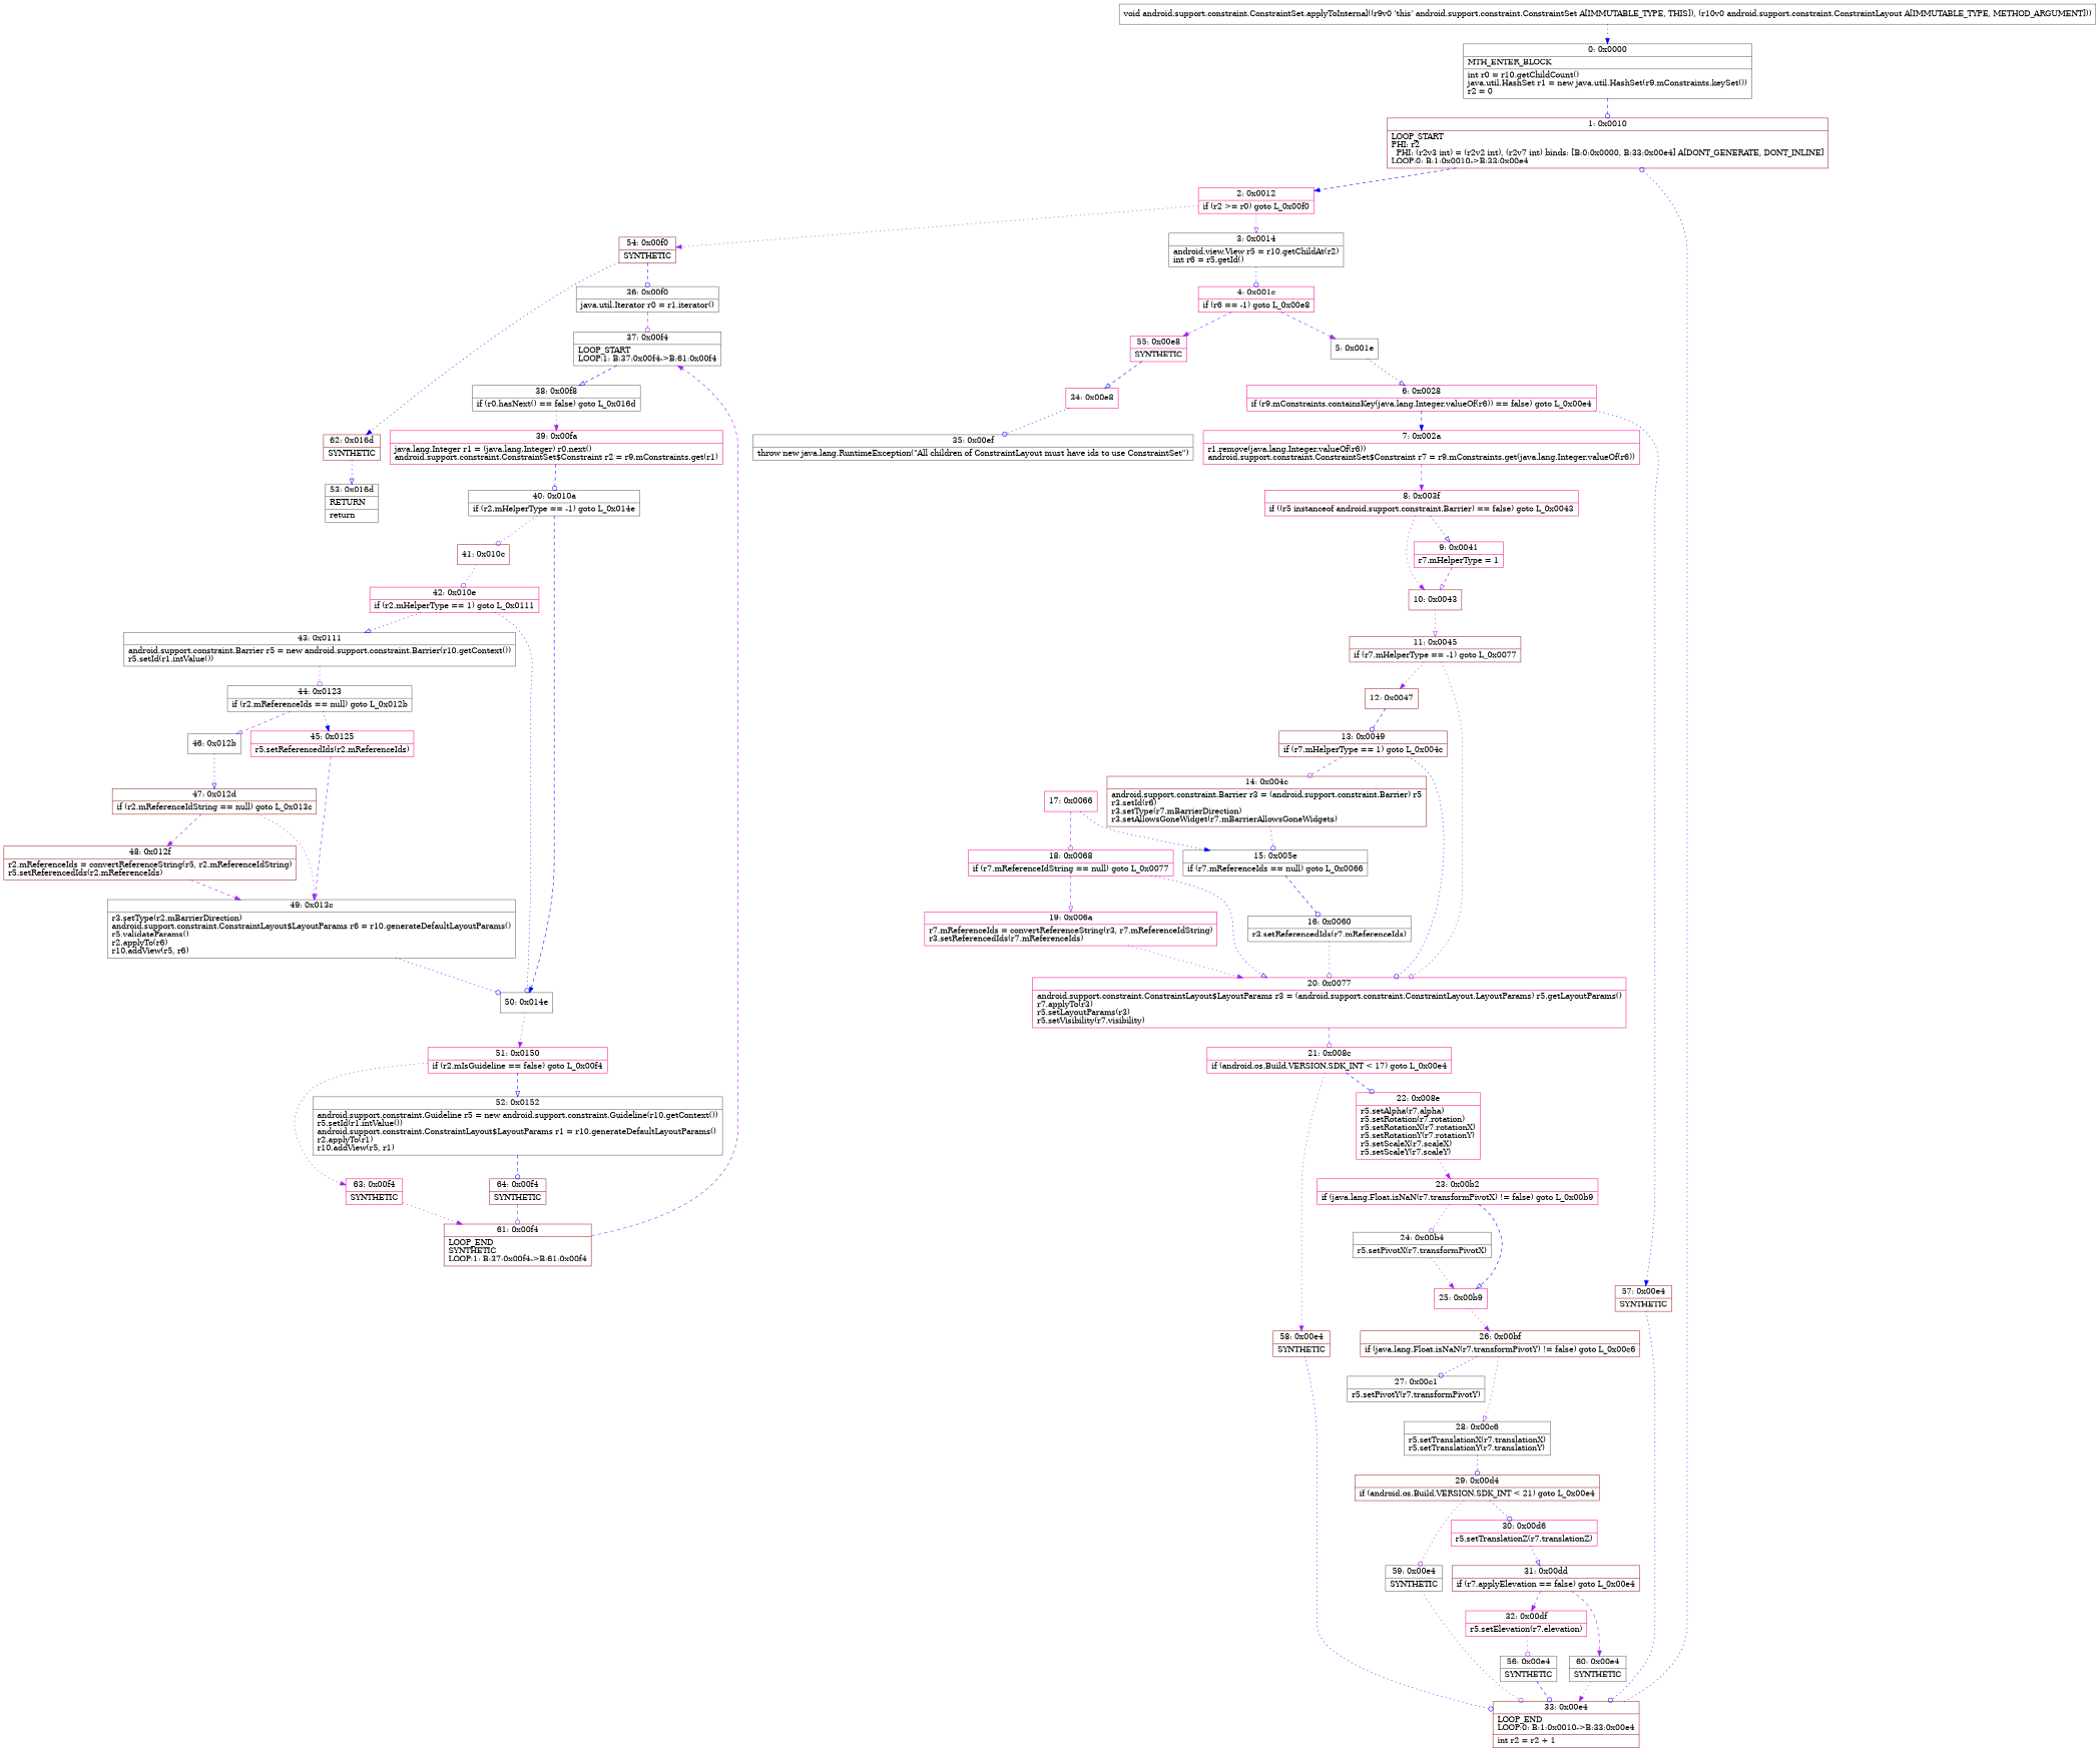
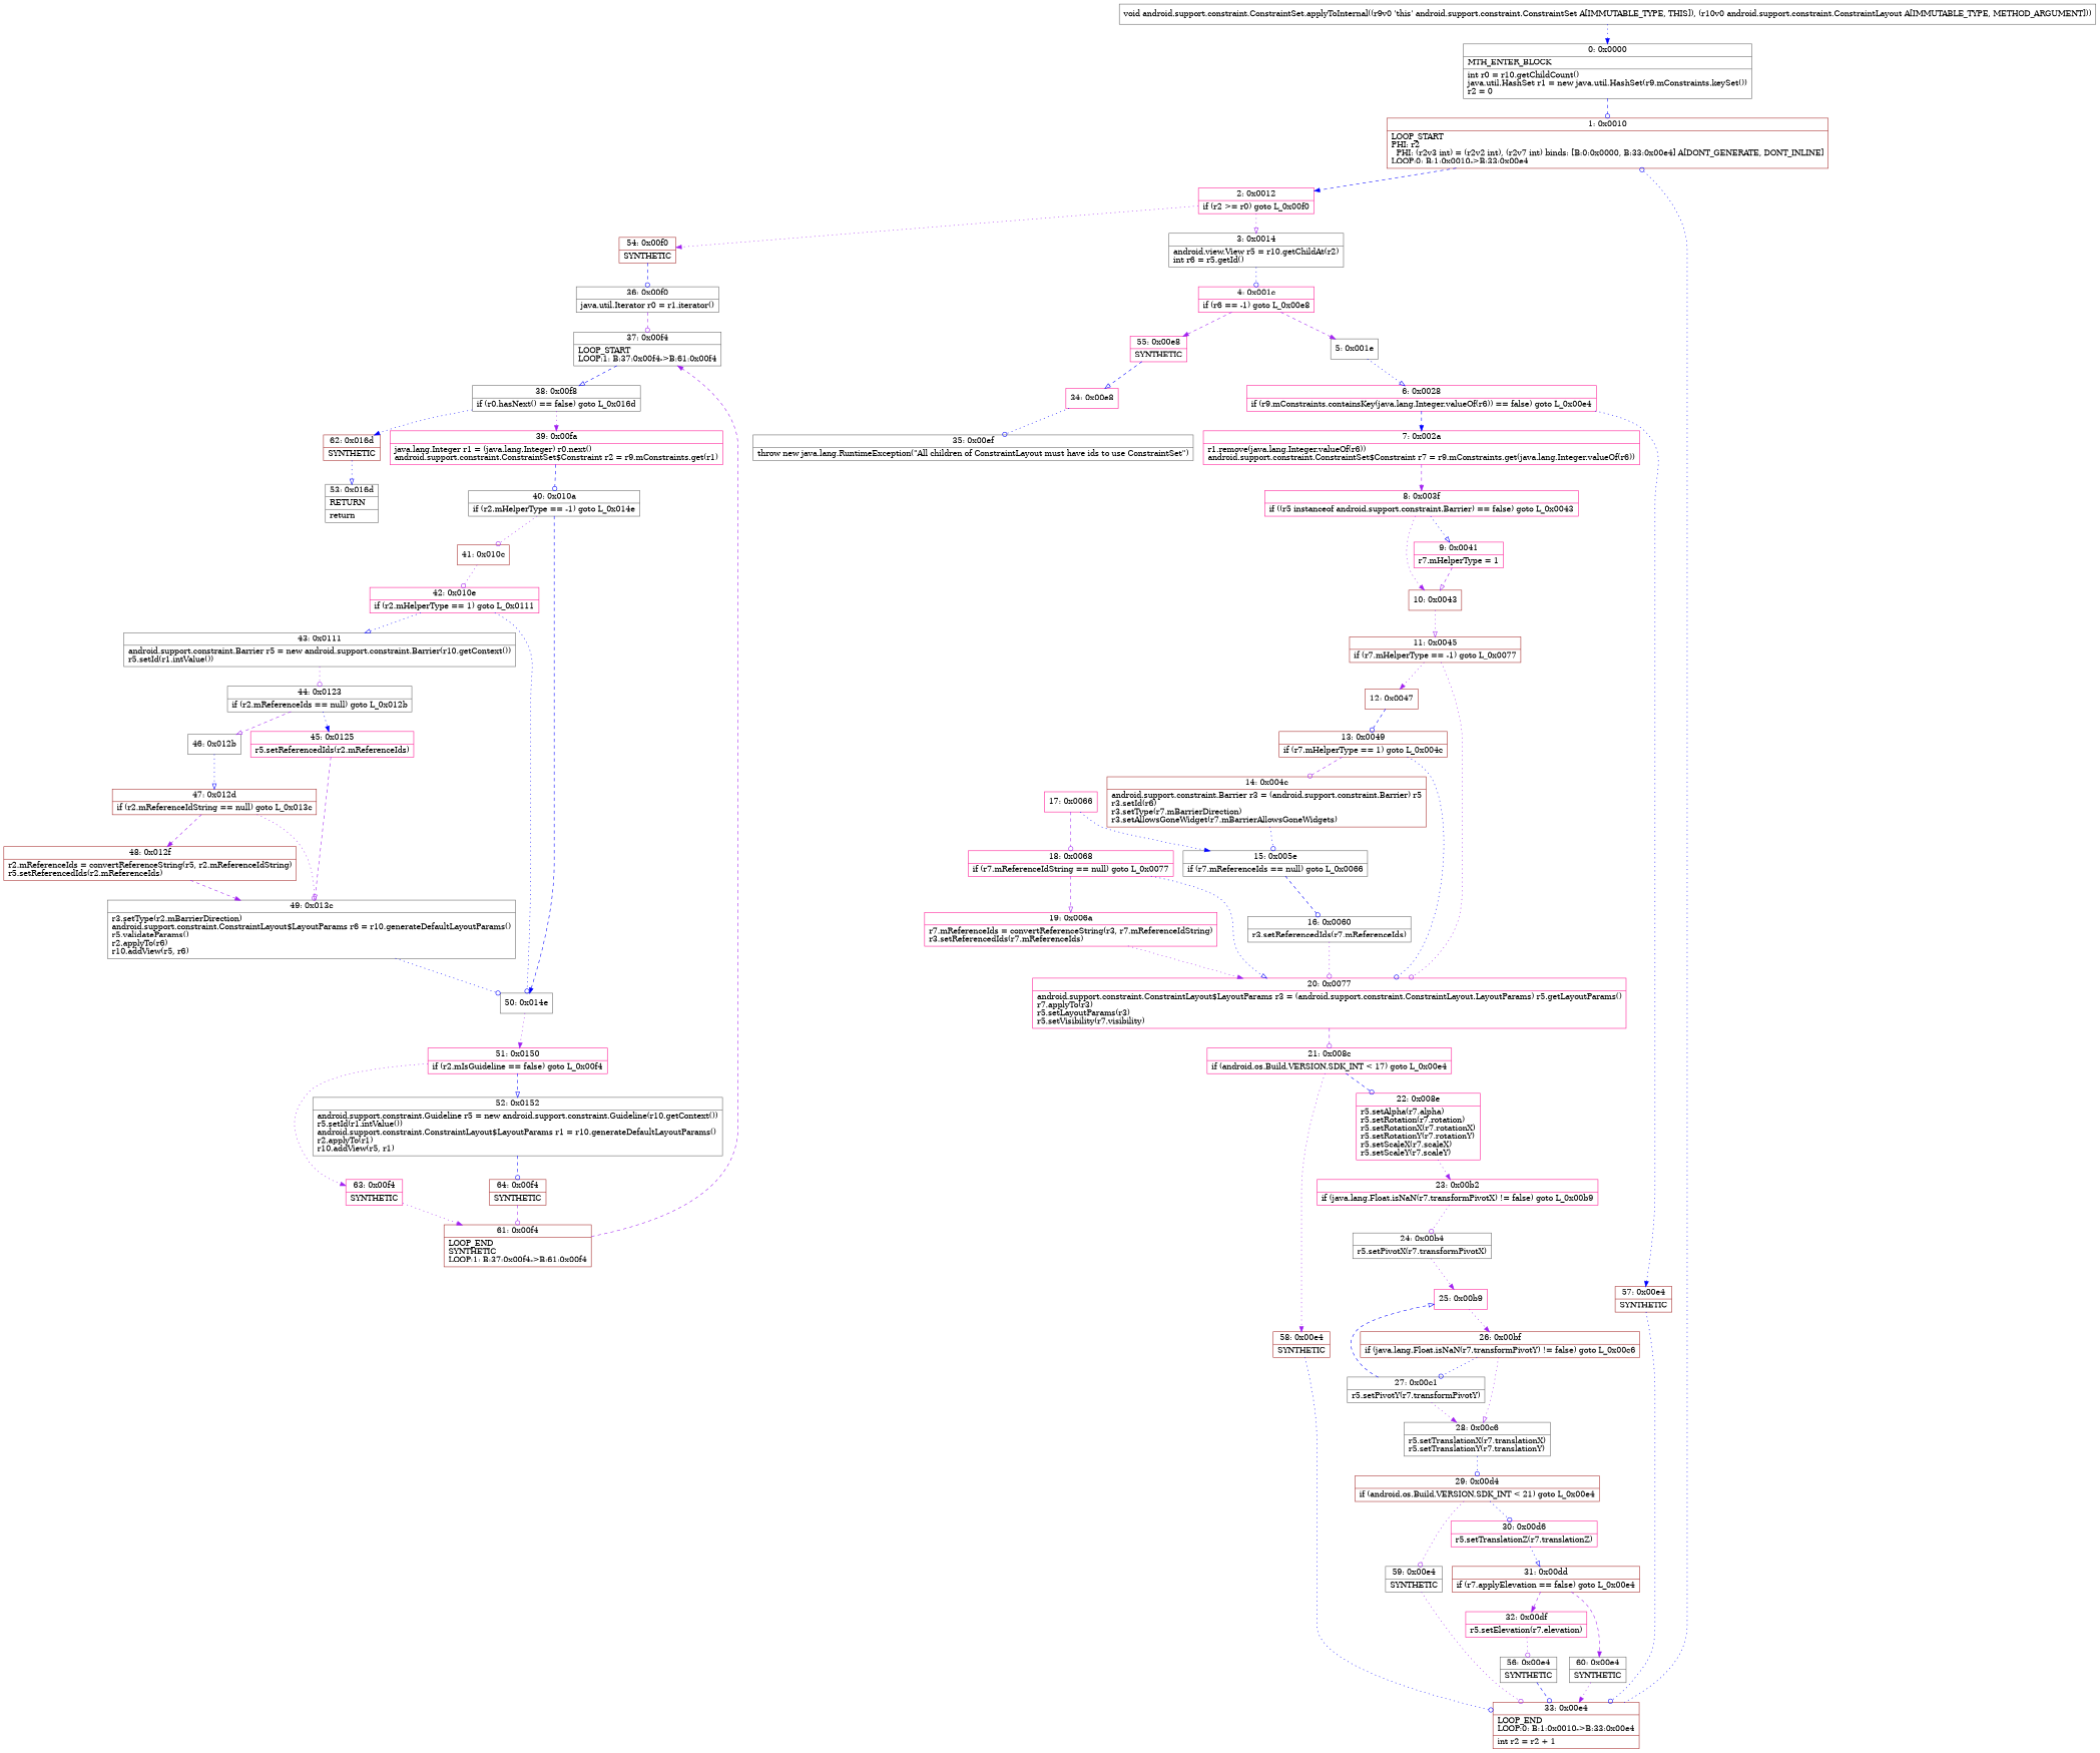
  digraph {
    node [color=gray40 shape=record]
    edge [arrowhead=odot color=purple style=dotted]
    n1 [label="{0\:\ 0x0000|MTH_ENTER_BLOCK\l|int r0 = r10.getChildCount()\ljava.util.HashSet r1 = new java.util.HashSet(r9.mConstraints.keySet())\lr2 = 0\l}"]
    n2 [color=brown label="{1\:\ 0x0010|LOOP_START\lPHI: r2 \l  PHI: (r2v3 int) = (r2v2 int), (r2v7 int) binds: [B:0:0x0000, B:33:0x00e4] A[DONT_GENERATE, DONT_INLINE]\lLOOP:0: B:1:0x0010\-\>B:33:0x00e4\l}"]
    n3 [color=deeppink label="{2\:\ 0x0012|if (r2 \>= r0) goto L_0x00f0\l}"]
    n4 [label="{3\:\ 0x0014|android.view.View r5 = r10.getChildAt(r2)\lint r6 = r5.getId()\l}"]
    n5 [color=brown label="{54\:\ 0x00f0|SYNTHETIC\l}"]
    n6 [color=deeppink label="{4\:\ 0x001c|if (r6 == \-1) goto L_0x00e8\l}"]
    n7 [label="{36\:\ 0x00f0|java.util.Iterator r0 = r1.iterator()\l}"]
    n8 [label="{5\:\ 0x001e}"]
    n9 [color=deeppink label="{55\:\ 0x00e8|SYNTHETIC\l}"]
    n10 [color=deeppink label="{6\:\ 0x0028|if (r9.mConstraints.containsKey(java.lang.Integer.valueOf(r6)) == false) goto L_0x00e4\l}"]
    n11 [color=deeppink label="{34\:\ 0x00e8}"]
    n12 [color=deeppink label="{7\:\ 0x002a|r1.remove(java.lang.Integer.valueOf(r6))\landroid.support.constraint.ConstraintSet$Constraint r7 = r9.mConstraints.get(java.lang.Integer.valueOf(r6))\l}"]
    n13 [color=brown label="{57\:\ 0x00e4|SYNTHETIC\l}"]
    n14 [color=deeppink label="{8\:\ 0x003f|if ((r5 instanceof android.support.constraint.Barrier) == false) goto L_0x0043\l}"]
    n15 [color=brown label="{33\:\ 0x00e4|LOOP_END\lLOOP:0: B:1:0x0010\-\>B:33:0x00e4\l|int r2 = r2 + 1\l}"]
    n16 [color=deeppink label="{9\:\ 0x0041|r7.mHelperType = 1\l}"]
    n17 [color=brown label="{10\:\ 0x0043}"]
    n18 [color=brown label="{11\:\ 0x0045|if (r7.mHelperType == \-1) goto L_0x0077\l}"]
    n19 [color=brown label="{12\:\ 0x0047}"]
    n20 [color=deeppink label="{20\:\ 0x0077|android.support.constraint.ConstraintLayout$LayoutParams r3 = (android.support.constraint.ConstraintLayout.LayoutParams) r5.getLayoutParams()\lr7.applyTo(r3)\lr5.setLayoutParams(r3)\lr5.setVisibility(r7.visibility)\l}"]
    n21 [color=brown label="{13\:\ 0x0049|if (r7.mHelperType == 1) goto L_0x004c\l}"]
    n22 [color=deeppink label="{21\:\ 0x008c|if (android.os.Build.VERSION.SDK_INT \< 17) goto L_0x00e4\l}"]
    n23 [color=brown label="{14\:\ 0x004c|android.support.constraint.Barrier r3 = (android.support.constraint.Barrier) r5\lr3.setId(r6)\lr3.setType(r7.mBarrierDirection)\lr3.setAllowsGoneWidget(r7.mBarrierAllowsGoneWidgets)\l}"]
    n24 [label="{15\:\ 0x005e|if (r7.mReferenceIds == null) goto L_0x0066\l}"]
    n25 [label="{16\:\ 0x0060|r3.setReferencedIds(r7.mReferenceIds)\l}"]
    n26 [color=deeppink label="{17\:\ 0x0066}"]
    n27 [color=deeppink label="{18\:\ 0x0068|if (r7.mReferenceIdString == null) goto L_0x0077\l}"]
    n28 [color=deeppink label="{19\:\ 0x006a|r7.mReferenceIds = convertReferenceString(r3, r7.mReferenceIdString)\lr3.setReferencedIds(r7.mReferenceIds)\l}"]
    n29 [color=deeppink label="{22\:\ 0x008e|r5.setAlpha(r7.alpha)\lr5.setRotation(r7.rotation)\lr5.setRotationX(r7.rotationX)\lr5.setRotationY(r7.rotationY)\lr5.setScaleX(r7.scaleX)\lr5.setScaleY(r7.scaleY)\l}"]
    n30 [color=brown label="{58\:\ 0x00e4|SYNTHETIC\l}"]
    n31 [color=deeppink label="{23\:\ 0x00b2|if (java.lang.Float.isNaN(r7.transformPivotX) != false) goto L_0x00b9\l}"]
    n32 [label="{24\:\ 0x00b4|r5.setPivotX(r7.transformPivotX)\l}"]
    n33 [color=deeppink label="{25\:\ 0x00b9}"]
    n34 [color=brown label="{26\:\ 0x00bf|if (java.lang.Float.isNaN(r7.transformPivotY) != false) goto L_0x00c6\l}"]
    n35 [label="{27\:\ 0x00c1|r5.setPivotY(r7.transformPivotY)\l}"]
    n36 [label="{28\:\ 0x00c6|r5.setTranslationX(r7.translationX)\lr5.setTranslationY(r7.translationY)\l}"]
    n37 [color=brown label="{29\:\ 0x00d4|if (android.os.Build.VERSION.SDK_INT \< 21) goto L_0x00e4\l}"]
    n38 [color=deeppink label="{30\:\ 0x00d6|r5.setTranslationZ(r7.translationZ)\l}"]
    n39 [label="{59\:\ 0x00e4|SYNTHETIC\l}"]
    n40 [color=brown label="{31\:\ 0x00dd|if (r7.applyElevation == false) goto L_0x00e4\l}"]
    n41 [color=deeppink label="{32\:\ 0x00df|r5.setElevation(r7.elevation)\l}"]
    n42 [label="{60\:\ 0x00e4|SYNTHETIC\l}"]
    n43 [label="{56\:\ 0x00e4|SYNTHETIC\l}"]
    n44 [label="{35\:\ 0x00ef|throw new java.lang.RuntimeException(\"All children of ConstraintLayout must have ids to use ConstraintSet\")\l}"]
    n45 [label="{37\:\ 0x00f4|LOOP_START\lLOOP:1: B:37:0x00f4\-\>B:61:0x00f4\l}"]
    n46 [label="{38\:\ 0x00f8|if (r0.hasNext() == false) goto L_0x016d\l}"]
    n47 [color=deeppink label="{39\:\ 0x00fa|java.lang.Integer r1 = (java.lang.Integer) r0.next()\landroid.support.constraint.ConstraintSet$Constraint r2 = r9.mConstraints.get(r1)\l}"]
    n48 [color=brown label="{62\:\ 0x016d|SYNTHETIC\l}"]
    n49 [label="{40\:\ 0x010a|if (r2.mHelperType == \-1) goto L_0x014e\l}"]
    n50 [label="{53\:\ 0x016d|RETURN\l|return\l}"]
    n51 [color=brown label="{41\:\ 0x010c}"]
    n52 [label="{50\:\ 0x014e}"]
    n53 [color=deeppink label="{42\:\ 0x010e|if (r2.mHelperType == 1) goto L_0x0111\l}"]
    n54 [color=deeppink label="{51\:\ 0x0150|if (r2.mIsGuideline == false) goto L_0x00f4\l}"]
    n55 [label="{43\:\ 0x0111|android.support.constraint.Barrier r5 = new android.support.constraint.Barrier(r10.getContext())\lr5.setId(r1.intValue())\l}"]
    n56 [label="{44\:\ 0x0123|if (r2.mReferenceIds == null) goto L_0x012b\l}"]
    n57 [color=deeppink label="{45\:\ 0x0125|r5.setReferencedIds(r2.mReferenceIds)\l}"]
    n58 [label="{46\:\ 0x012b}"]
    n59 [label="{49\:\ 0x013c|r3.setType(r2.mBarrierDirection)\landroid.support.constraint.ConstraintLayout$LayoutParams r6 = r10.generateDefaultLayoutParams()\lr5.validateParams()\lr2.applyTo(r6)\lr10.addView(r5, r6)\l}"]
    n60 [color=brown label="{47\:\ 0x012d|if (r2.mReferenceIdString == null) goto L_0x013c\l}"]
    n61 [color=brown label="{48\:\ 0x012f|r2.mReferenceIds = convertReferenceString(r5, r2.mReferenceIdString)\lr5.setReferencedIds(r2.mReferenceIds)\l}"]
    n62 [label="{52\:\ 0x0152|android.support.constraint.Guideline r5 = new android.support.constraint.Guideline(r10.getContext())\lr5.setId(r1.intValue())\landroid.support.constraint.ConstraintLayout$LayoutParams r1 = r10.generateDefaultLayoutParams()\lr2.applyTo(r1)\lr10.addView(r5, r1)\l}"]
    n63 [color=deeppink label="{63\:\ 0x00f4|SYNTHETIC\l}"]
    n64 [color=brown label="{64\:\ 0x00f4|SYNTHETIC\l}"]
    n65 [color=brown label="{61\:\ 0x00f4|LOOP_END\lSYNTHETIC\lLOOP:1: B:37:0x00f4\-\>B:61:0x00f4\l}"]
    n66 [label="{void android.support.constraint.ConstraintSet.applyToInternal((r9v0 'this' android.support.constraint.ConstraintSet A[IMMUTABLE_TYPE, THIS]), (r10v0 android.support.constraint.ConstraintLayout A[IMMUTABLE_TYPE, METHOD_ARGUMENT])) }"]
    n1 -> n2 [color=blue style=dashed]
    n2 -> n3 [arrowhead=normal color=blue style=dashed]
    n3 -> n4 [arrowhead=onormal]
    n3 -> n5 [arrowhead=normal]
    n4 -> n6 [color=blue]
    n5 -> n7 [color=blue style=dashed]
    n6 -> n8 [arrowhead=normal style=dashed]
    n6 -> n9 [arrowhead=normal style=dashed]
    n7 -> n45 [style=dashed]
    n8 -> n10 [arrowhead=onormal color=blue]
    n9 -> n11 [arrowhead=onormal color=blue style=dashed]
    n10 -> n12 [arrowhead=normal color=blue style=dashed]
    n10 -> n13 [arrowhead=normal color=blue]
    n11 -> n44 [color=blue]
    n12 -> n14 [arrowhead=normal style=dashed]
    n13 -> n15 [color=blue]
    n14 -> n16 [arrowhead=onormal color=blue]
    n14 -> n17 [arrowhead=normal]
    n15 -> n2 [color=blue]
    n16 -> n17 [arrowhead=onormal style=dashed]
    n17 -> n18 [arrowhead=onormal]
    n18 -> n19 [arrowhead=normal]
    n18 -> n20
    n19 -> n21 [color=blue style=dashed]
    n20 -> n22 [style=dashed]
    n21 -> n20 [color=blue]
    n21 -> n23 [style=dashed]
    n22 -> n29 [color=blue style=dashed]
    n22 -> n30 [arrowhead=normal]
    n23 -> n24 [color=blue]
    n24 -> n25 [color=blue style=dashed]
    n25 -> n20
    n26 -> n24 [arrowhead=normal color=blue]
    n26 -> n27 [style=dashed]
    n27 -> n20 [arrowhead=onormal color=blue]
    n27 -> n28 [arrowhead=onormal style=dashed]
    n28 -> n20 [arrowhead=normal]
    n29 -> n31 [arrowhead=normal]
    n30 -> n15 [color=blue]
    n31 -> n32
-   n31 -> n33 [arrowhead=onormal color=blue style=dashed]
+   n35 -> n33 [arrowhead=onormal color=blue style=dashed]
    n32 -> n33 [arrowhead=normal]
    n33 -> n34 [arrowhead=normal]
    n34 -> n35 [color=blue]
    n34 -> n36 [arrowhead=onormal]
+   n35 -> n36 [arrowhead=normal]
    n36 -> n37 [color=blue]
    n37 -> n38 [color=blue]
    n37 -> n39
    n38 -> n40 [arrowhead=onormal color=blue]
    n39 -> n15
    n40 -> n41 [arrowhead=normal style=dashed]
    n40 -> n42 [arrowhead=normal style=dashed]
    n41 -> n43
    n42 -> n15 [arrowhead=normal]
    n43 -> n15 [color=blue style=dashed]
    n45 -> n46 [arrowhead=onormal color=blue style=dashed]
    n46 -> n47 [arrowhead=normal]
-   n5 -> n48 [arrowhead=normal color=blue]
+   n46 -> n48 [arrowhead=normal color=blue]
    n47 -> n49 [color=blue style=dashed]
    n48 -> n50 [arrowhead=onormal color=blue]
    n49 -> n51
    n49 -> n52 [arrowhead=normal color=blue style=dashed]
    n51 -> n53
    n52 -> n54 [arrowhead=normal]
    n53 -> n52 [color=blue]
    n53 -> n55 [arrowhead=onormal color=blue]
    n54 -> n62 [arrowhead=onormal color=blue style=dashed]
    n54 -> n63 [arrowhead=normal]
    n55 -> n56
    n56 -> n57 [arrowhead=normal color=blue]
    n56 -> n58 [arrowhead=onormal style=dashed]
    n57 -> n59 [arrowhead=onormal style=dashed]
    n58 -> n60 [arrowhead=onormal color=blue]
    n59 -> n52 [color=blue]
-   n60 -> n59 [arrowhead=normal]
+   n60 -> n59
    n60 -> n61 [arrowhead=normal style=dashed]
    n61 -> n59 [arrowhead=normal style=dashed]
    n62 -> n64 [color=blue style=dashed]
    n63 -> n65 [arrowhead=normal]
    n64 -> n65 [style=dashed]
    n65 -> n45 [arrowhead=normal style=dashed]
    n66 -> n1 [arrowhead=normal color=blue]
  }
